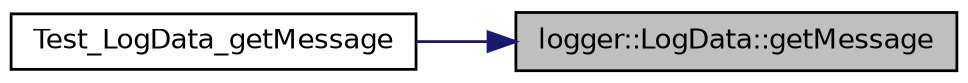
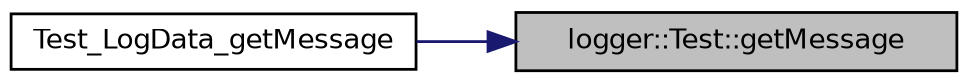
  digraph {
    rankdir=RL
    node [color=black fontname=Helvetica fontsize=10 shape=record style=filled]
-   n1 [fillcolor=grey75 fontcolor=black height=0.2 label="logger::LogData::getMessage" width=0.4]
+   n1 [fillcolor=grey75 fontcolor=black height=0.2 label="logger::Test::getMessage" width=0.4]
    n2 [fillcolor=white height=0.2 label=Test_LogData_getMessage width=0.4]
    n1 -> n2 [color=midnightblue dir=back fontname=Helvetica fontsize=10 labelfontname=Helvetica labelfontsize=10 style=solid]
  }
